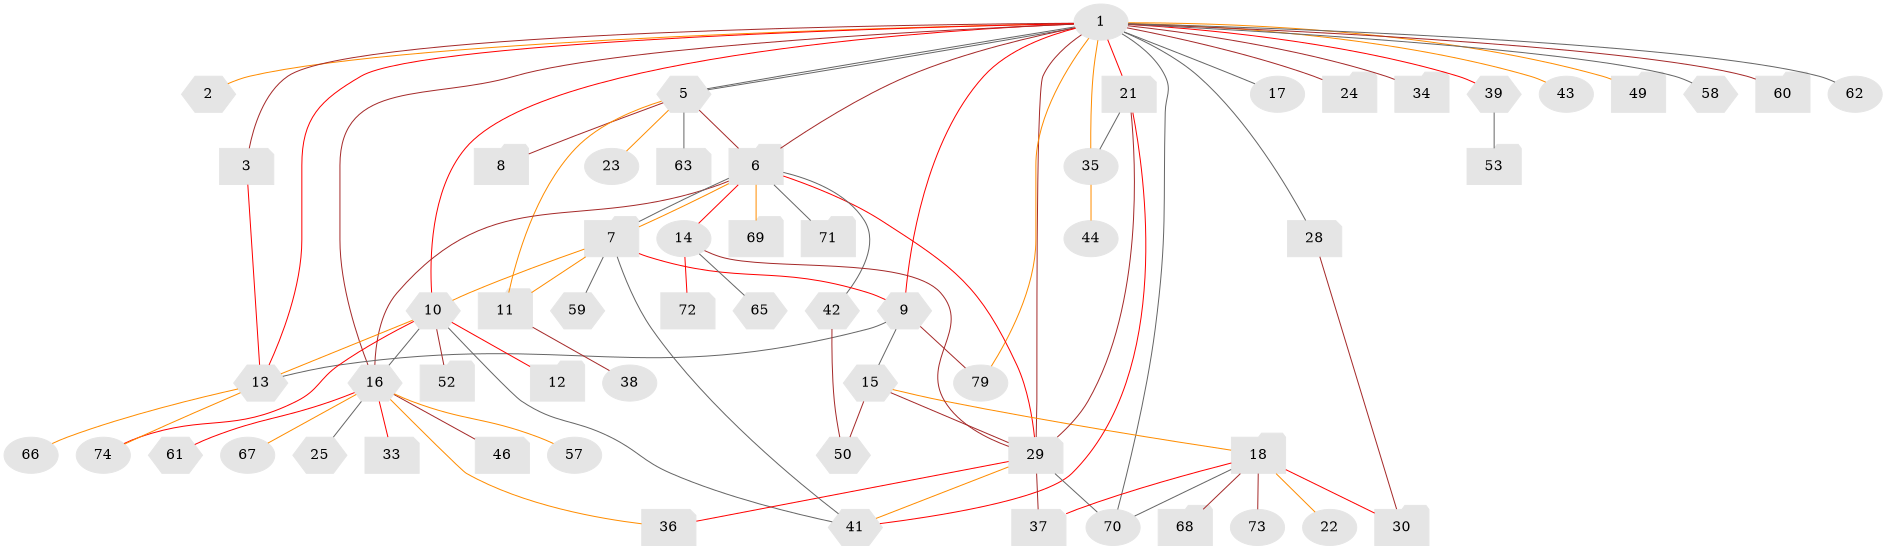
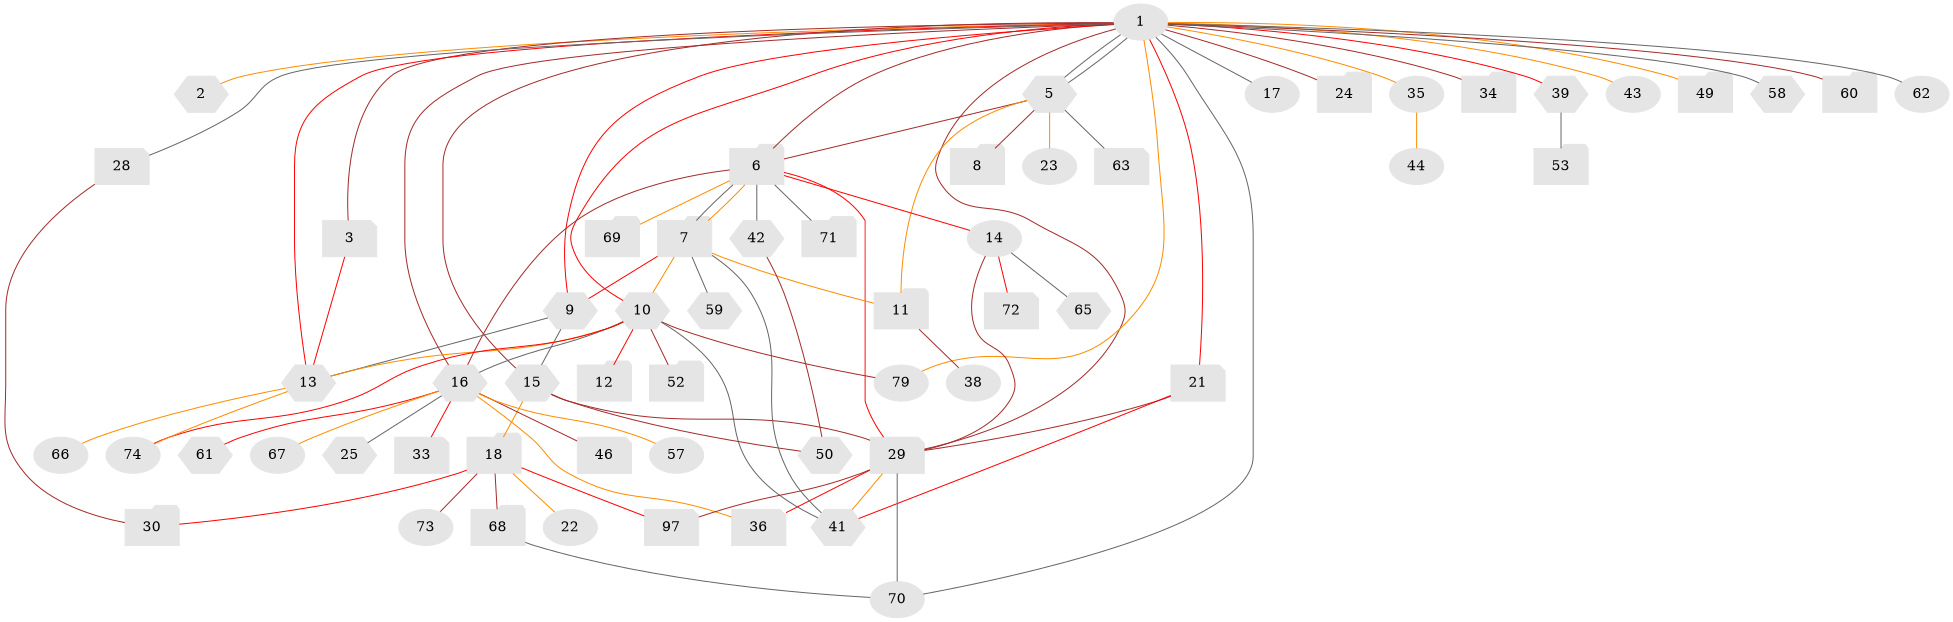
  graph {
    node [color=gray90 shape=ellipse style=filled]
    edge [color=brown]
    1 [super="+55"]
    2 [shape=hexagon]
    3 [shape=note super="+4"]
    5 [shape=hexagon super="+40"]
    6 [shape=folder super="+19"]
    9 [shape=hexagon]
    10 [shape=hexagon super="+20"]
    13 [shape=hexagon super="+77"]
    15 [shape=hexagon super="+45"]
    16 [shape=hexagon super="+29"]
    17
    21 [shape=note super="+51"]
    24 [shape=folder]
    n14 [label=29 shape=note super="+48"]
    28 [shape=note]
    n16 [label=35]
    34 [shape=folder]
    39 [shape=hexagon super="+80"]
    43 [super="+64"]
    49 [shape=folder]
    58 [shape=hexagon super="+75"]
    60 [shape=folder super="+76"]
    62
    70
    79
    8 [shape=folder]
    11 [shape=folder]
    23
    63 [shape=note]
    7 [shape=folder super="+31"]
    14 [super="+47"]
    42 [shape=hexagon]
    69 [shape=folder]
    71 [shape=folder]
    41 [shape=hexagon super="+78"]
    12 [shape=folder]
    52 [shape=folder]
    74
    66
    18 [shape=folder super="+35"]
    50 [shape=hexagon]
    25 [shape=hexagon]
    33 [shape=note]
    36 [shape=note super="+54"]
    46 [shape=note]
    57
    61 [shape=hexagon]
    67
-   37 [shape=note]
+   37 [shape=note label=97]
    30 [shape=folder super="+56"]
    44
    53 [shape=folder]
    38
    59 [shape=hexagon]
    65 [shape=hexagon]
    72 [shape=note]
    22 [super="+26"]
    68 [shape=folder]
    73
    1 -- 2 [color=darkorange]
    1 -- 3
    1 -- 5 [color=gray40]
    1 -- 5 [color=gray40]
    1 -- 6
    1 -- 9 [color=red]
    1 -- 10 [color=red]
    1 -- 13 [color=red]
+   1 -- 15
    1 -- 16
    1 -- 17 [color=gray40]
    1 -- 21 [color=red]
    1 -- 24
    1 -- n14
    1 -- 28 [color=gray40]
    1 -- n16 [color=darkorange]
    1 -- 34
    1 -- 39 [color=red]
    1 -- 43 [color=darkorange]
    1 -- 49 [color=darkorange]
    1 -- 58 [color=gray40]
    1 -- 60
    1 -- 62 [color=gray40]
    1 -- 70 [color=gray40]
    1 -- 79 [color=darkorange]
    3 -- 13 [color=red]
    5 -- 6
    5 -- 8
    5 -- 11 [color=darkorange]
    5 -- 23 [color=darkorange]
    5 -- 63 [color=gray40]
    6 -- 16 [weight=2]
    6 -- n14 [color=red]
    6 -- 7 [color=gray40]
    6 -- 7 [color=darkorange]
    6 -- 14 [color=red]
    6 -- 42 [color=gray40]
    6 -- 69 [color=darkorange]
    6 -- 71 [color=gray40]
    9 -- 13 [color=gray40]
    9 -- 15 [color=gray40]
    10 -- 13 [color=darkorange]
    10 -- 16 [color=gray40]
-   9 -- 79
+   10 -- 79
    10 -- 41 [color=gray40]
    10 -- 12 [color=red]
    10 -- 52
    10 -- 74 [color=red]
    13 -- 74 [color=darkorange]
    13 -- 66 [color=darkorange]
    15 -- n14
    15 -- 18 [color=darkorange]
    15 -- 50
    16 -- 25 [color=gray40]
    16 -- 33 [color=red]
    16 -- 36 [color=darkorange]
    16 -- 46
    16 -- 57 [color=darkorange]
    16 -- 61 [color=red]
    16 -- 67 [color=darkorange]
    21 -- n14
-   21 -- n16 [color=gray40]
    21 -- 41 [color=red]
    n14 -- 70 [color=gray40]
    n14 -- 41 [color=darkorange]
    n14 -- 36 [color=red]
    n14 -- 37
    28 -- 30
    n16 -- 44 [color=darkorange]
    39 -- 53 [color=gray40]
    11 -- 38
    7 -- 9 [color=red]
    7 -- 10 [color=darkorange]
    7 -- 11 [color=darkorange]
    7 -- 41 [color=gray40]
    7 -- 59 [color=gray40]
    14 -- n14
    14 -- 65 [color=gray40]
    14 -- 72 [color=red]
    42 -- 50
-   18 -- 70 [color=gray40]
+   68 -- 70 [color=gray40]
    18 -- 37 [color=red]
    18 -- 30 [color=red]
    18 -- 22 [color=darkorange]
    18 -- 68
    18 -- 73
  }
